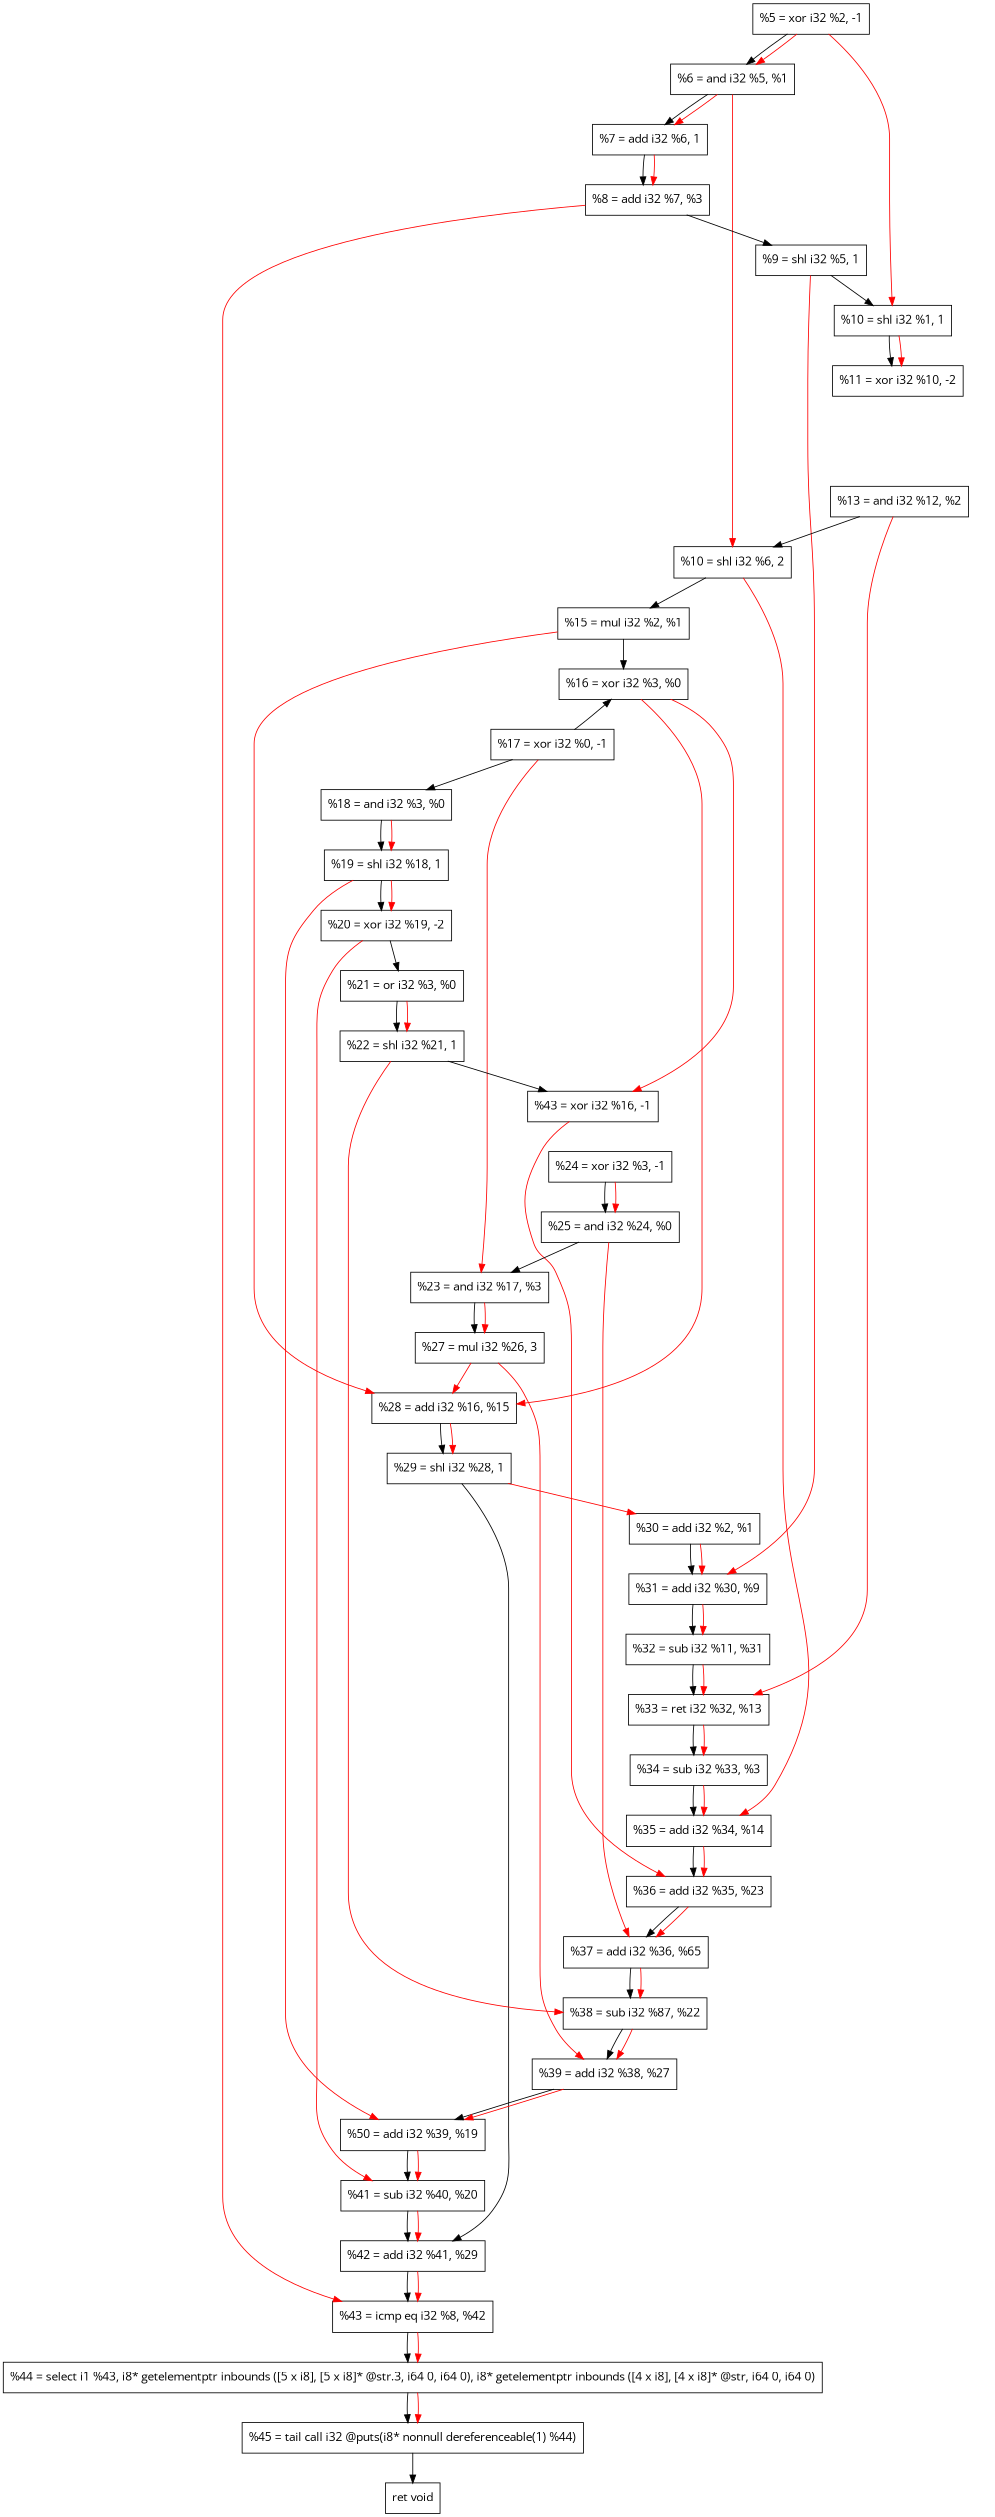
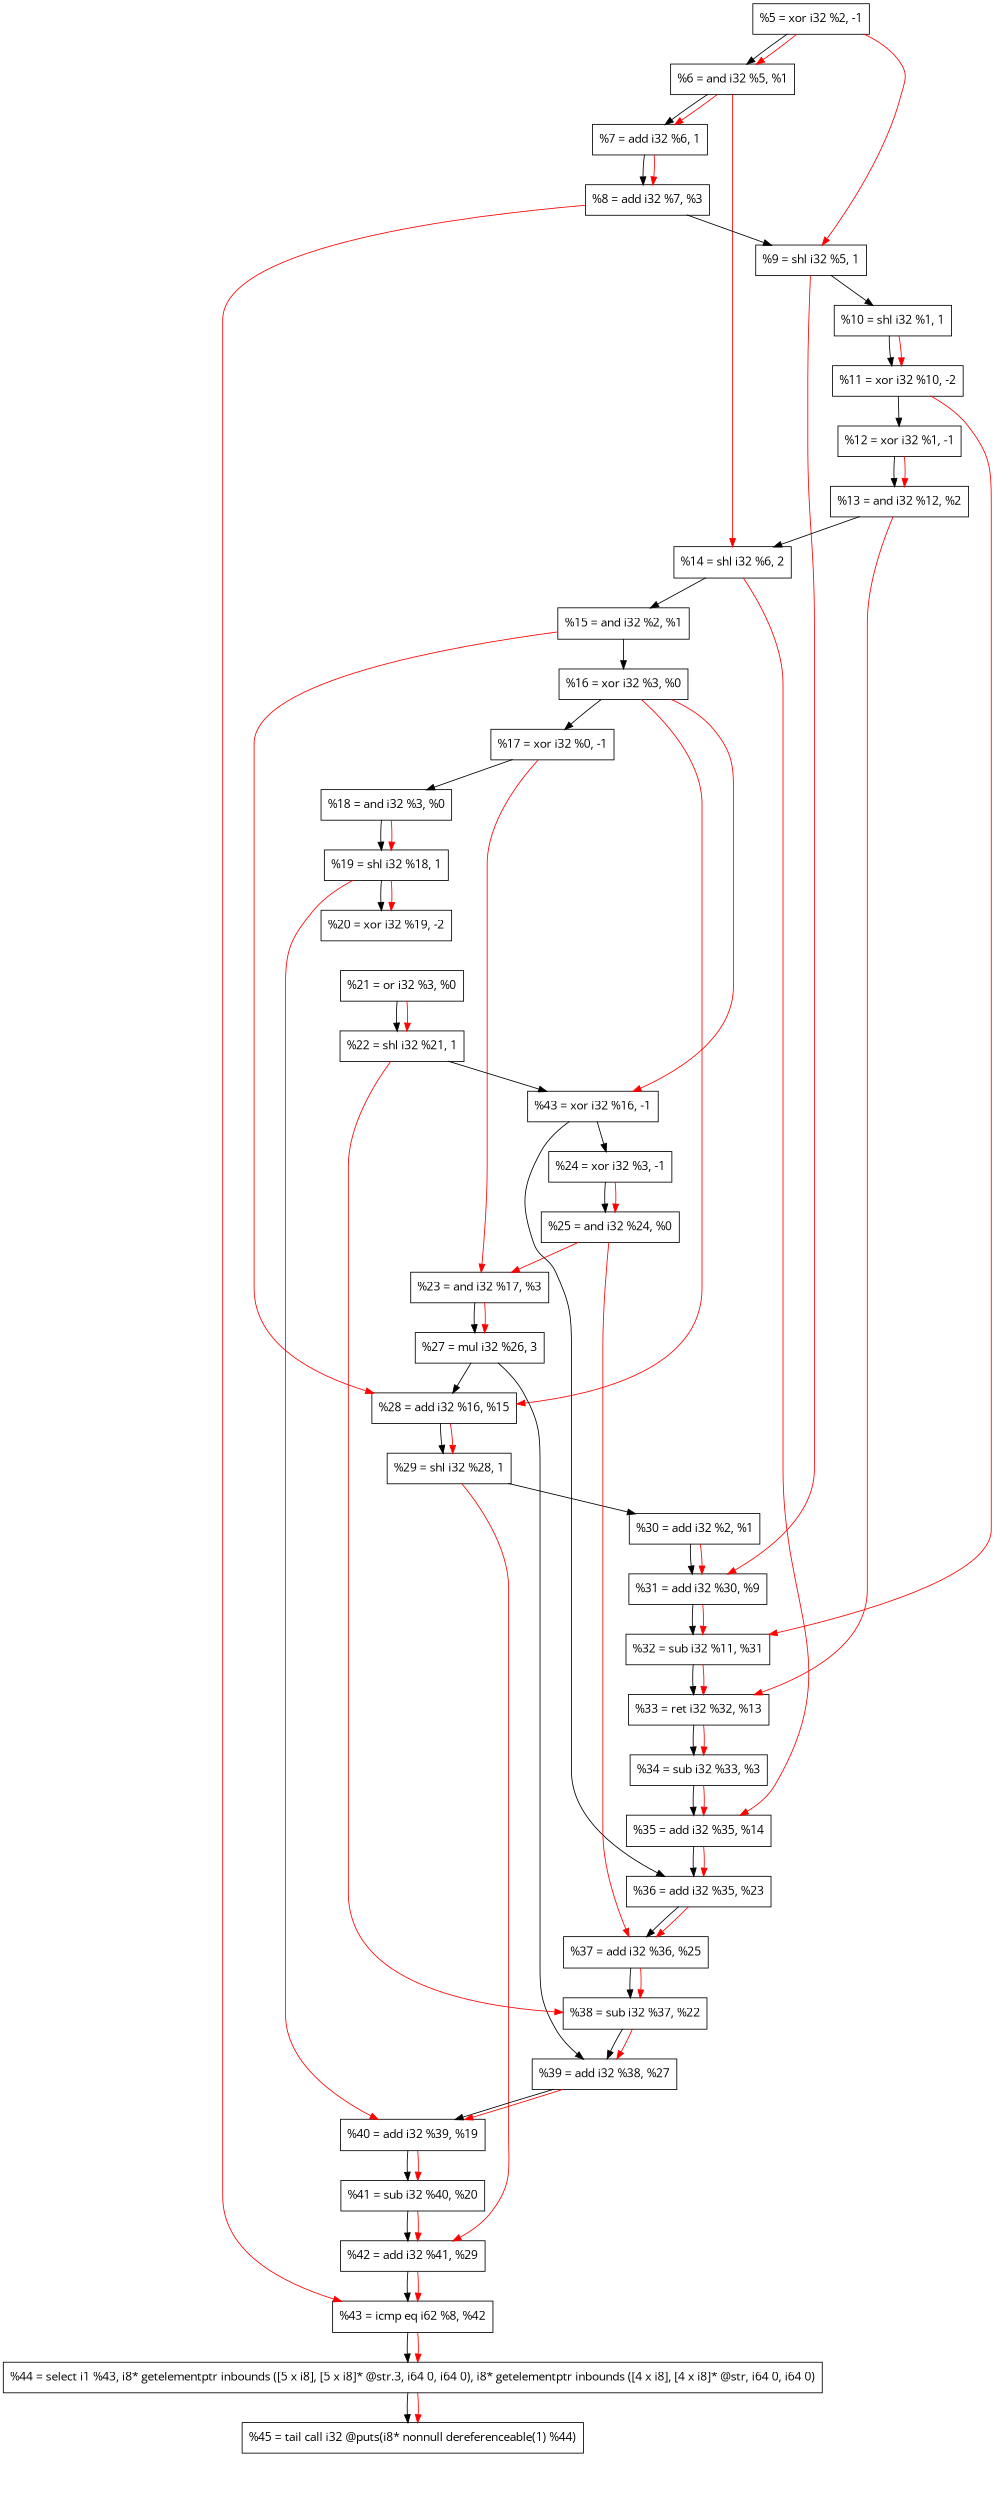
  digraph {
    fontname="Open Sans"
    node [fontname="Open Sans" shape=record]
    edge [fontname="Open Sans" color=red]
    n1 [label="  %5 = xor i32 %2, -1"]
    n2 [label="  %6 = and i32 %5, %1"]
    n3 [label="  %9 = shl i32 %5, 1"]
    n4 [label="  %7 = add i32 %6, 1"]
-   n5 [label="%10 = shl i32 %6, 2"]
+   n5 [label="  %14 = shl i32 %6, 2"]
    n6 [label="  %10 = shl i32 %1, 1"]
    n7 [label="  %31 = add i32 %30, %9"]
    n8 [label="  %8 = add i32 %7, %3"]
-   n9 [label="%15 = mul i32 %2, %1"]
-   n10 [label="  %35 = add i32 %34, %14"]
-   n11 [label="  %43 = icmp eq i32 %8, %42"]
+   n9 [label="  %15 = and i32 %2, %1"]
+   n10 [label="%35 = add i32 %35, %14"]
+   n11 [label="%43 = icmp eq i62 %8, %42"]
    n12 [label="  %44 = select i1 %43, i8* getelementptr inbounds ([5 x i8], [5 x i8]* @str.3, i64 0, i64 0), i8* getelementptr inbounds ([4 x i8], [4 x i8]* @str, i64 0, i64 0)"]
    n13 [label="  %11 = xor i32 %10, -2"]
    n14 [label="  %32 = sub i32 %11, %31"]
+   n15 [label="  %12 = xor i32 %1, -1"]
    n16 [label="  %13 = and i32 %12, %2"]
    n17 [label="%33 = ret i32 %32, %13"]
    n18 [label="  %34 = sub i32 %33, %3"]
    n19 [label="  %16 = xor i32 %3, %0"]
    n20 [label="  %28 = add i32 %16, %15"]
    n21 [label="  %36 = add i32 %35, %23"]
    n22 [label="  %17 = xor i32 %0, -1"]
    n23 [label="%43 = xor i32 %16, -1"]
    n24 [label="  %29 = shl i32 %28, 1"]
    n25 [label="  %18 = and i32 %3, %0"]
    n26 [label="%23 = and i32 %17, %3"]
    n27 [label="  %24 = xor i32 %3, -1"]
    n28 [label="  %19 = shl i32 %18, 1"]
    n29 [label="  %27 = mul i32 %26, 3"]
    n30 [label="  %20 = xor i32 %19, -2"]
-   n31 [label="%50 = add i32 %39, %19"]
+   n31 [label="  %40 = add i32 %39, %19"]
    n32 [label="  %21 = or i32 %3, %0"]
    n33 [label="  %41 = sub i32 %40, %20"]
    n34 [label="  %22 = shl i32 %21, 1"]
    n35 [label="  %42 = add i32 %41, %29"]
-   n36 [label="%38 = sub i32 %87, %22"]
+   n36 [label="  %38 = sub i32 %37, %22"]
    n37 [label="  %39 = add i32 %38, %27"]
    n38 [label="  %25 = and i32 %24, %0"]
-   n39 [label="%37 = add i32 %36, %65"]
+   n39 [label="  %37 = add i32 %36, %25"]
    n40 [label="  %30 = add i32 %2, %1"]
    n41 [label="  %45 = tail call i32 @puts(i8* nonnull dereferenceable(1) %44)"]
-   n42 [label="  ret void"]
    n1 -> n2 [color=""]
    n1 -> n2
-   n1 -> n6
+   n1 -> n3
    n2 -> n4 [color=""]
    n2 -> n4
    n2 -> n5
    n3 -> n6 [color=""]
    n3 -> n7
    n4 -> n8 [color=""]
    n4 -> n8
    n5 -> n9 [color=""]
    n5 -> n10
    n6 -> n13 [color=""]
    n6 -> n13
    n7 -> n14 [color=""]
    n7 -> n14
    n8 -> n3 [color=""]
    n8 -> n11
    n9 -> n19 [color=""]
    n9 -> n20
    n10 -> n21 [color=""]
    n10 -> n21
    n11 -> n12 [color=""]
    n11 -> n12
    n12 -> n41 [color=""]
    n12 -> n41
+   n13 -> n14
+   n13 -> n15 [color=""]
    n14 -> n17 [color=""]
    n14 -> n17
+   n15 -> n16 [color=""]
+   n15 -> n16
    n16 -> n5 [color=""]
    n16 -> n17
    n17 -> n18 [color=""]
    n17 -> n18
    n18 -> n10 [color=""]
    n18 -> n10
    n19 -> n20
-   n22 -> n19 [color=""]
+   n19 -> n22 [color=""]
    n19 -> n23
    n20 -> n24 [color=""]
    n20 -> n24
    n21 -> n39 [color=""]
    n21 -> n39
    n22 -> n25 [color=""]
    n22 -> n26
-   n23 -> n21
-   n24 -> n35 [color=black]
-   n24 -> n40
+   n23 -> n21 [color=black]
+   n23 -> n27 [color=""]
+   n24 -> n35
+   n24 -> n40 [color=""]
    n25 -> n28 [color=""]
    n25 -> n28
    n26 -> n29 [color=""]
    n26 -> n29
    n27 -> n38 [color=""]
    n27 -> n38
    n28 -> n30 [color=""]
    n28 -> n30
    n28 -> n31
-   n29 -> n20
-   n29 -> n37
-   n30 -> n32 [color=""]
-   n30 -> n33
+   n29 -> n20 [color=""]
+   n29 -> n37 [color=black]
    n31 -> n33 [color=""]
    n31 -> n33
    n32 -> n34 [color=""]
    n32 -> n34
    n33 -> n35 [color=""]
    n33 -> n35
    n34 -> n23 [color=""]
    n34 -> n36
    n35 -> n11 [color=""]
    n35 -> n11
    n36 -> n37 [color=""]
    n36 -> n37
    n37 -> n31 [color=""]
    n37 -> n31
-   n38 -> n26 [color=""]
+   n38 -> n26
    n38 -> n39
    n39 -> n36 [color=""]
    n39 -> n36
    n40 -> n7 [color=""]
    n40 -> n7
-   n41 -> n42 [color=""]
  }
